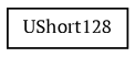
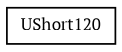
  digraph {
    rankdir=LR
    fontname="PT Serif"
-   n1 [color=black fillcolor=white fontname="PT Serif" fontsize=10 height=0.2 label=UShort128 shape=record style=filled width=0.4]
+   n1 [color=black fillcolor=white fontname="PT Serif" fontsize=10 height=0.2 label=UShort120 shape=record style=filled width=0.4]
  }
